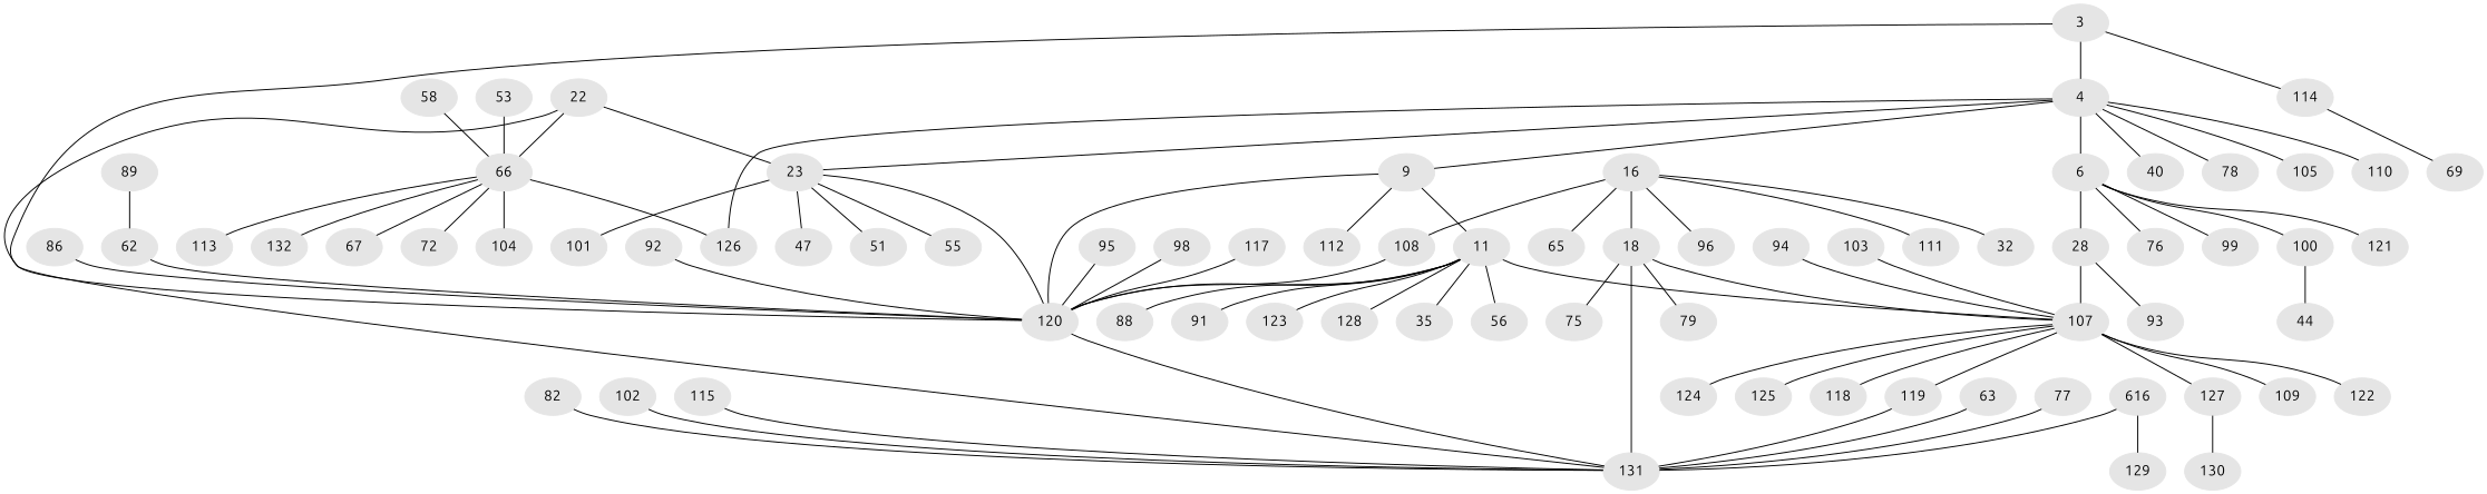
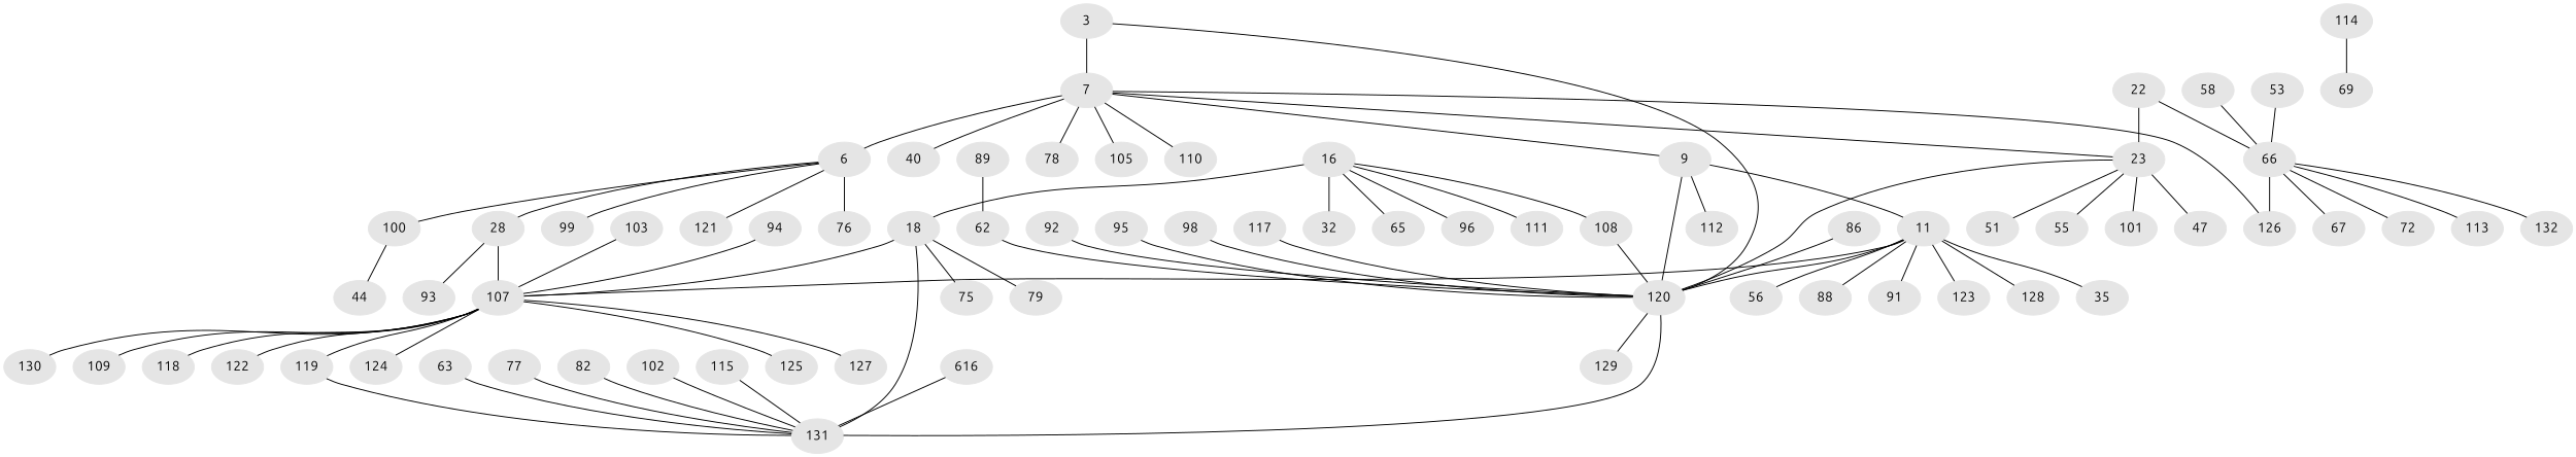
  graph {
    fontname=Ubuntu
    node [color=gray90 fontname=Ubuntu style=filled]
    edge [fontname=Ubuntu]
    3 [super="+1"]
-   4 [super="+2"]
+   4 [super="+2" label=7]
    114
    120 [super="+71+12+50+52"]
    6 [super="+5"]
    9 [super="+8"]
    23 [super="+19"]
    40
    78
    105
    110
    126
    28 [super="+25"]
    76
    99 [super="+74"]
    100 [super="+84"]
    121
    69
    131 [super="+60+17+48+54+57"]
    129 [super="+97"]
    11 [super="+7"]
    112 [super="+73"]
    47
    51
    55
    101 [super="+36"]
    107 [super="+83+33+30+49+70+87"]
    93
    44
    35
    56
    88
    91
    123
    128
    109 [super="+31"]
    118 [super="+34"]
    119 [super="+85"]
    122
    124
    125 [super="+59"]
    127
    130 [super="+41+106"]
    16 [super="+14"]
    18 [super="+15"]
    32
    65
    96 [super="+81"]
    108 [super="+80"]
    111
    75
    79
    22 [super="+21"]
    66 [super="+24+42+46"]
    67
    72
-   104
    113
    132
    53
    58
    62
    63
    77
    82
    86
    89 [super="+64"]
    92
    94
    95
    98
    102
    103
    115
    n75 [label=616 super="+38+45"]
    117
    3 -- 4 [weight=4]
-   3 -- 114
    3 -- 120
    4 -- 6 [weight=4]
    4 -- 9
    4 -- 23
    4 -- 40
    4 -- 78
    4 -- 105
    4 -- 110
    4 -- 126
    114 -- 69
    120 -- 131
-   n75 -- 129
+   120 -- 129
    6 -- 28
    6 -- 76
    6 -- 99
    6 -- 100
    6 -- 121
    9 -- 120 [weight=4]
    9 -- 11 [weight=4]
    9 -- 112
    23 -- 120
    23 -- 47
    23 -- 51
    23 -- 55
    23 -- 101
    28 -- 107 [weight=8]
    28 -- 93
    100 -- 44
    11 -- 120 [weight=5]
    11 -- 107
    11 -- 35
    11 -- 56
    11 -- 88
    11 -- 91
    11 -- 123
    11 -- 128
    107 -- 109
    107 -- 118
    107 -- 119
    107 -- 122
    107 -- 124
    107 -- 125
    107 -- 127
-   127 -- 130
+   107 -- 130
    119 -- 131
    16 -- 18 [weight=4]
    16 -- 32
    16 -- 65
    16 -- 96
    16 -- 108
    16 -- 111
    18 -- 131 [weight=4]
    18 -- 107
    18 -- 75
    18 -- 79
    108 -- 120
    22 -- 23 [weight=4]
-   22 -- 131
    22 -- 66 [weight=4]
    66 -- 126
    66 -- 67
    66 -- 72
-   66 -- 104
    66 -- 113
    66 -- 132
    53 -- 66
    58 -- 66
    62 -- 120
    63 -- 131
    77 -- 131
    82 -- 131
    86 -- 120
    89 -- 62
    92 -- 120
    94 -- 107
    95 -- 120
    98 -- 120
    102 -- 131
    103 -- 107
    115 -- 131
    n75 -- 131
    117 -- 120
  }
